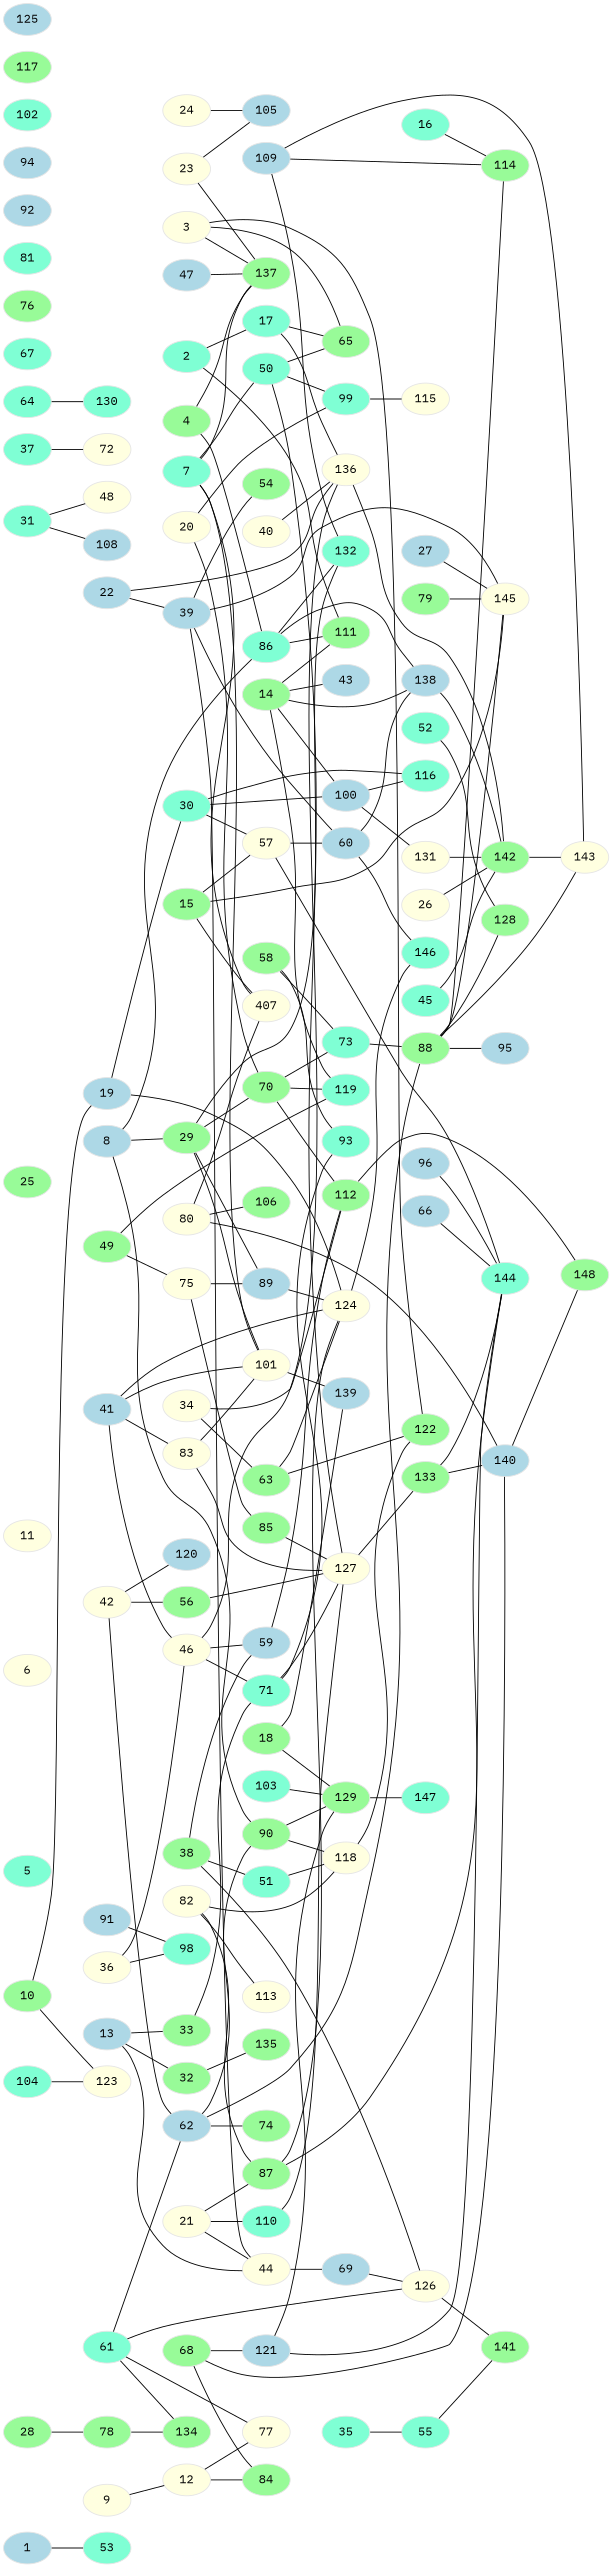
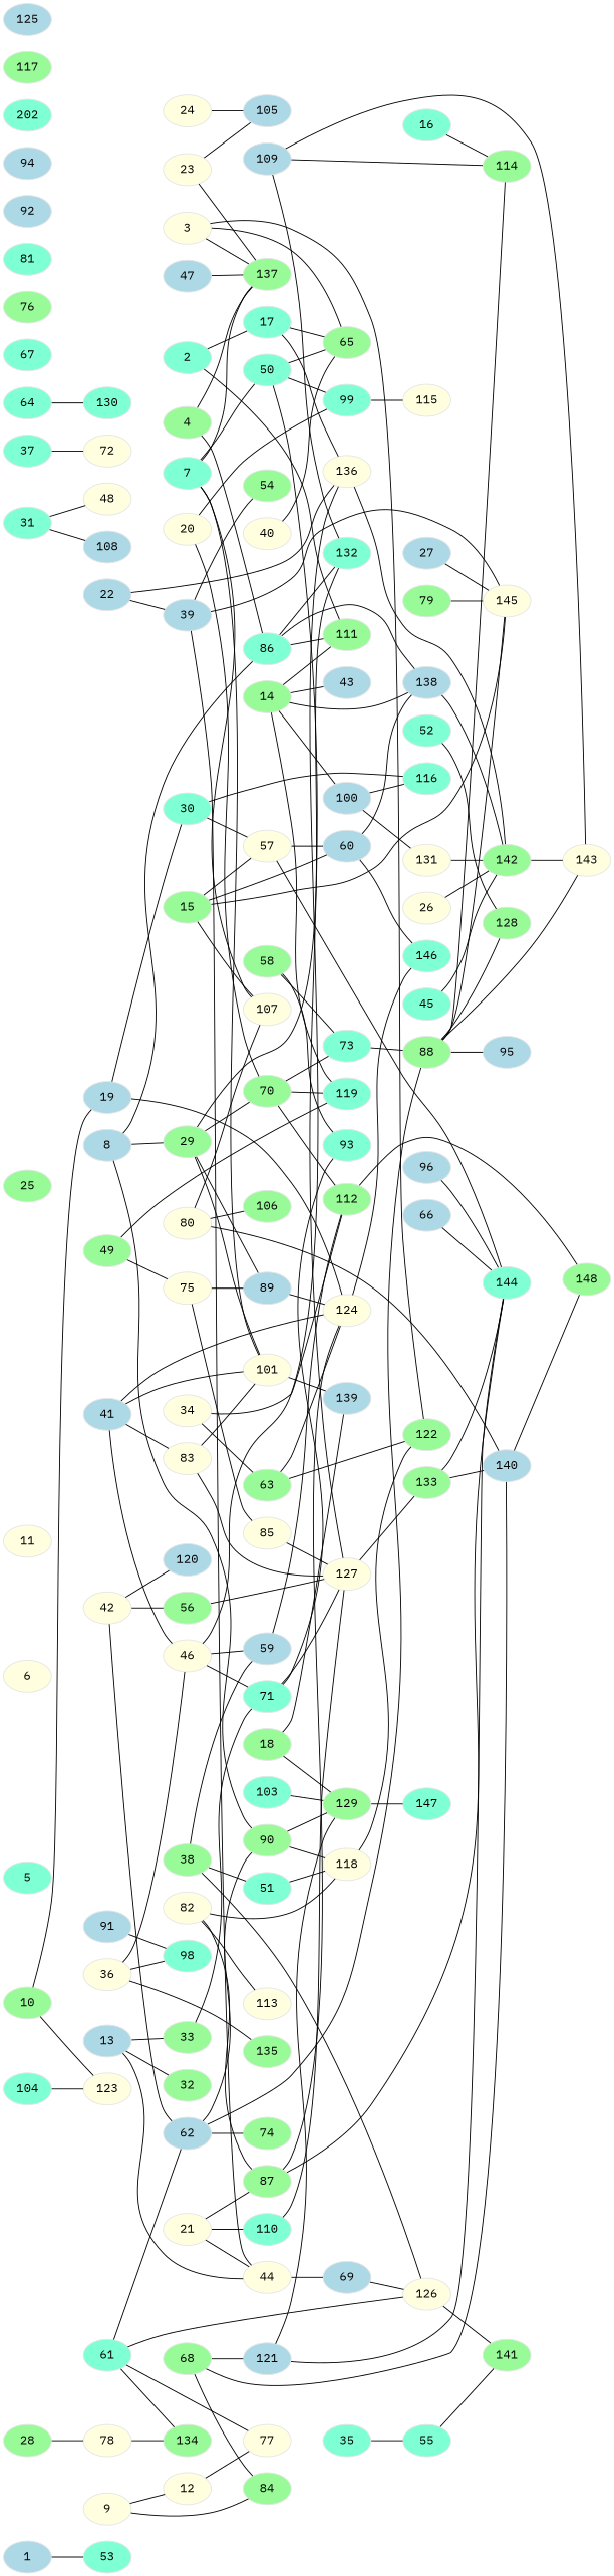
  graph {
    fontname="IBM Plex Mono"
    rankdir=LR
    node [color=gray90 fillcolor=palegreen fontname="IBM Plex Mono" style=filled]
    edge [fontname="IBM Plex Mono"]
    1 [fillcolor=lightblue]
    53 [fillcolor=aquamarine]
    2 [fillcolor=aquamarine]
    17 [fillcolor=aquamarine]
    111
    65
    136 [fillcolor=lightyellow]
    3 [fillcolor=lightyellow]
    122
    137
    4
    86 [fillcolor=aquamarine]
    138 [fillcolor=lightblue]
    132 [fillcolor=aquamarine]
    5 [fillcolor=aquamarine]
    6 [fillcolor=lightyellow]
    7 [fillcolor=aquamarine]
    50 [fillcolor=aquamarine]
    101 [fillcolor=lightyellow]
-   107 [fillcolor=lightyellow label=407]
+   107 [fillcolor=lightyellow]
    99 [fillcolor=aquamarine]
    127 [fillcolor=lightyellow]
    139 [fillcolor=lightblue]
    8 [fillcolor=lightblue]
    29
    90
    70
    89 [fillcolor=lightblue]
    129
    118 [fillcolor=lightyellow]
    9 [fillcolor=lightyellow]
    12 [fillcolor=lightyellow]
    77 [fillcolor=lightyellow]
    84
    19 [fillcolor=lightblue]
    10
    123 [fillcolor=lightyellow]
    30 [fillcolor=aquamarine]
    124 [fillcolor=lightyellow]
    11 [fillcolor=lightyellow]
    13 [fillcolor=lightblue]
    32
    33
    44 [fillcolor=lightyellow]
    71 [fillcolor=aquamarine]
    69 [fillcolor=lightblue]
    14
    43 [fillcolor=lightblue]
    100 [fillcolor=lightblue]
    119 [fillcolor=aquamarine]
    116 [fillcolor=aquamarine]
    131 [fillcolor=lightyellow]
    142
    15
    57 [fillcolor=lightyellow]
    145 [fillcolor=lightyellow]
    60 [fillcolor=lightblue]
    144 [fillcolor=aquamarine]
    16 [fillcolor=aquamarine]
    114
    18
    147 [fillcolor=aquamarine]
    146 [fillcolor=aquamarine]
    20 [fillcolor=lightyellow]
    112
    73 [fillcolor=aquamarine]
    115 [fillcolor=lightyellow]
    21 [fillcolor=lightyellow]
    87
    110 [fillcolor=aquamarine]
    22 [fillcolor=lightblue]
    39 [fillcolor=lightblue]
    54
    23 [fillcolor=lightyellow]
    105 [fillcolor=lightblue]
    24 [fillcolor=lightyellow]
    25
    26 [fillcolor=lightyellow]
    143 [fillcolor=lightyellow]
    27 [fillcolor=lightblue]
-   78
+   78 [fillcolor=lightyellow]
    28
    134
    31 [fillcolor=aquamarine]
    48 [fillcolor=lightyellow]
    108 [fillcolor=lightblue]
    93 [fillcolor=aquamarine]
    34 [fillcolor=lightyellow]
    63
    148
    35 [fillcolor=aquamarine]
    55 [fillcolor=aquamarine]
    141
    36 [fillcolor=lightyellow]
    46 [fillcolor=lightyellow]
    98 [fillcolor=aquamarine]
    135
    59 [fillcolor=lightblue]
    37 [fillcolor=aquamarine]
    72 [fillcolor=lightyellow]
    51 [fillcolor=aquamarine]
    38
    126 [fillcolor=lightyellow]
    40 [fillcolor=lightyellow]
    41 [fillcolor=lightblue]
    83 [fillcolor=lightyellow]
    42 [fillcolor=lightyellow]
    56
    62 [fillcolor=lightblue]
    120 [fillcolor=lightblue]
    74
    88
    45 [fillcolor=aquamarine]
    47 [fillcolor=lightblue]
    49
    75 [fillcolor=lightyellow]
-   85
+   85 [fillcolor=lightyellow]
    133
    52 [fillcolor=aquamarine]
    128
    58
    61 [fillcolor=aquamarine]
    95 [fillcolor=lightblue]
    64 [fillcolor=aquamarine]
    130 [fillcolor=aquamarine]
    66 [fillcolor=lightblue]
    67 [fillcolor=aquamarine]
    68
    121 [fillcolor=lightblue]
    140 [fillcolor=lightblue]
    76
    79
    80 [fillcolor=lightyellow]
    106
    81 [fillcolor=aquamarine]
    82 [fillcolor=lightyellow]
    113 [fillcolor=lightyellow]
    91 [fillcolor=lightblue]
    92 [fillcolor=lightblue]
    94 [fillcolor=lightblue]
    96 [fillcolor=lightblue]
    109 [fillcolor=lightblue]
-   102 [fillcolor=aquamarine]
+   102 [fillcolor=aquamarine label=202]
    103 [fillcolor=aquamarine]
    104 [fillcolor=aquamarine]
    117
    125 [fillcolor=lightblue]
    1 -- 53
    2 -- 17
    2 -- 111
    17 -- 65
    17 -- 136
    136 -- 142
    3 -- 65
    3 -- 122
    3 -- 137
    4 -- 137
    4 -- 86
    86 -- 111
    86 -- 138
    86 -- 132
    138 -- 142
    7 -- 137
    7 -- 50
    7 -- 101
    7 -- 107
    50 -- 65
    50 -- 99
    50 -- 127
    101 -- 139
    99 -- 115
    127 -- 133
    8 -- 86
    8 -- 29
    8 -- 90
    29 -- 132
    29 -- 101
    29 -- 70
    29 -- 89
    90 -- 129
    90 -- 118
    70 -- 119
    70 -- 112
    70 -- 73
    89 -- 124
    129 -- 147
    118 -- 122
    9 -- 12
    12 -- 77
-   12 -- 84
+   9 -- 84
    19 -- 30
    19 -- 124
    10 -- 19
    10 -- 123
-   30 -- 100
    30 -- 116
    30 -- 57
    124 -- 146
    13 -- 32
    13 -- 33
    13 -- 44
    33 -- 71
    44 -- 69
    71 -- 127
    71 -- 93
    69 -- 126
    14 -- 111
    14 -- 138
    14 -- 43
    14 -- 100
    14 -- 119
    100 -- 116
    100 -- 131
    131 -- 142
    142 -- 143
    15 -- 107
    15 -- 57
    15 -- 145
    57 -- 60
    57 -- 144
    60 -- 138
    60 -- 146
    16 -- 114
    18 -- 139
    18 -- 129
    20 -- 99
    20 -- 70
    112 -- 148
    73 -- 88
    21 -- 44
    21 -- 87
    21 -- 110
    87 -- 124
    87 -- 144
    110 -- 127
    22 -- 136
    22 -- 39
    39 -- 44
    39 -- 145
-   39 -- 60
+   15 -- 60
    39 -- 54
    23 -- 137
    23 -- 105
    24 -- 105
    26 -- 142
    27 -- 145
    78 -- 134
    28 -- 78
    31 -- 48
    31 -- 108
    34 -- 112
    34 -- 63
    63 -- 122
    63 -- 124
    35 -- 55
    55 -- 141
    36 -- 46
    36 -- 98
-   32 -- 135
+   36 -- 135
    46 -- 136
    46 -- 71
    46 -- 59
    59 -- 112
    37 -- 72
    51 -- 118
    38 -- 59
    38 -- 51
    38 -- 126
    126 -- 141
-   40 -- 136
+   40 -- 65
    41 -- 101
    41 -- 124
    41 -- 46
    41 -- 83
    83 -- 101
    83 -- 127
    42 -- 56
    42 -- 62
    42 -- 120
    56 -- 127
    62 -- 90
    62 -- 74
    62 -- 88
    88 -- 145
    88 -- 114
    88 -- 143
    88 -- 128
    88 -- 95
    45 -- 142
    47 -- 137
    49 -- 119
    49 -- 75
    75 -- 89
    75 -- 85
    85 -- 127
    133 -- 144
    133 -- 140
    52 -- 128
    58 -- 73
    58 -- 93
    61 -- 77
    61 -- 134
    61 -- 126
    61 -- 62
    64 -- 130
    66 -- 144
    68 -- 84
    68 -- 121
    68 -- 140
    121 -- 129
    121 -- 144
    140 -- 148
    79 -- 145
    80 -- 107
    80 -- 140
    80 -- 106
    82 -- 118
    82 -- 87
    82 -- 113
    91 -- 98
    96 -- 144
    109 -- 132
    109 -- 114
    109 -- 143
    103 -- 129
    104 -- 123
  }
